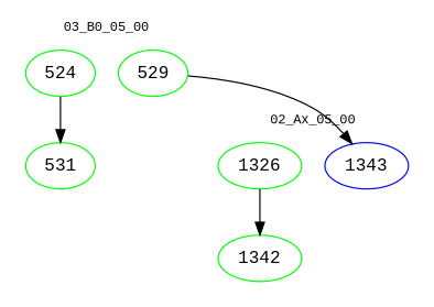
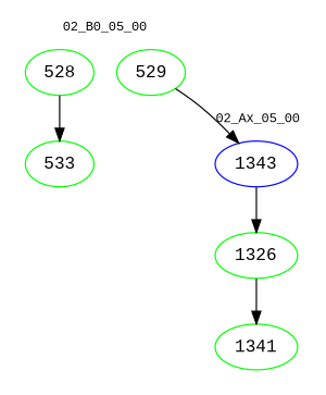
  digraph {
    fontname="Liberation Mono"
    node [color=green fontname="Liberation Mono"]
    edge [color=black fontname="Liberation Mono"]
    n1 [color=blue label=1343]
    n2 [label=1326]
-   n3 [label=1342]
+   n3 [label=1341]
    n4 [label=529]
-   n5 [label=524]
-   n6 [label=531]
+   n5 [label=528]
+   n6 [label=533]
    subgraph cluster_1 {
      color=white
      fontsize=10
      label="02_Ax_05_00"
      n1
      n2
      n3
    }
    subgraph cluster_2 {
      color=white
      fontsize=10
-     label="03_B0_05_00"
+     label="02_B0_05_00"
      n4
      n5
      n6
    }
+   n1 -> n2
    n2 -> n3
    n4 -> n1
    n5 -> n6
  }
